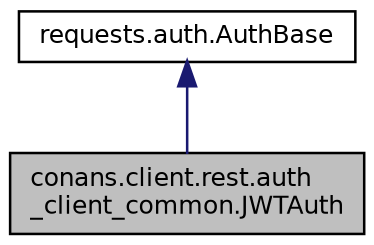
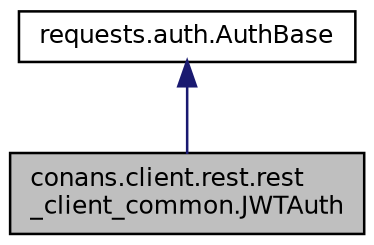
  digraph {
    node [color=black fontname=Helvetica fontsize=10 shape=record style=filled]
-   n1 [fillcolor=grey75 fontcolor=black height=0.2 label="conans.client.rest.auth\l_client_common.JWTAuth" width=0.4]
+   n1 [fillcolor=grey75 fontcolor=black height=0.2 label="conans.client.rest.rest\l_client_common.JWTAuth" width=0.4]
    n2 [fillcolor=white height=0.2 label="requests.auth.AuthBase" width=0.4]
    n2 -> n1 [color=midnightblue dir=back fontname=Helvetica fontsize=10 labelfontname=Helvetica labelfontsize=10 style=solid]
  }
